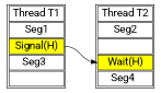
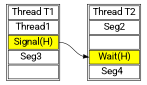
  digraph {
    rankdir=LR
    fontname=Roboto
    node [fontname=Roboto fontsize=18 labeljust=r rankdir=LR shape=plaintext]
    edge [color=white style=invis fontname=Roboto]
-   n1 [label=<<TABLE BGCOLOR="white">         <tr>  <td port="0"> Thread T1 </td> </tr>        <tr>  <td> Seg1 </td> </tr>        <tr>  <td bgcolor="yellow" port="signal"> Signal(H) </td> </tr>        <tr>  <td> Seg3   </td> </tr>        <tr>  <td port="end">   </td> </tr>        </TABLE>>]
+   n1 [label=<<TABLE BGCOLOR="white">         <tr>  <td port="0"> Thread T1 </td> </tr>        <tr>  <td> Thread1 </td> </tr>        <tr>  <td bgcolor="yellow" port="signal"> Signal(H) </td> </tr>        <tr>  <td> Seg3   </td> </tr>        <tr>  <td port="end">   </td> </tr>        </TABLE>>]
    n2 [label=<<TABLE BGCOLOR="white">         <tr>  <td port="0"> Thread T2 </td> </tr>        <tr>  <td> Seg2 </td> </tr>        <tr>  <td>   </td> </tr>        <tr>  <td bgcolor="yellow" port="wait"> Wait(H) </td> </tr>        <tr>  <td port="end"> Seg4   </td> </tr>        </TABLE>>]
    n1 -> n2 [headport=0 tailport=0]
    n1 -> n2 [headport=end tailport=end]
    n1 -> n2 [headport=wait tailport=signal color="" style=""]
  }
